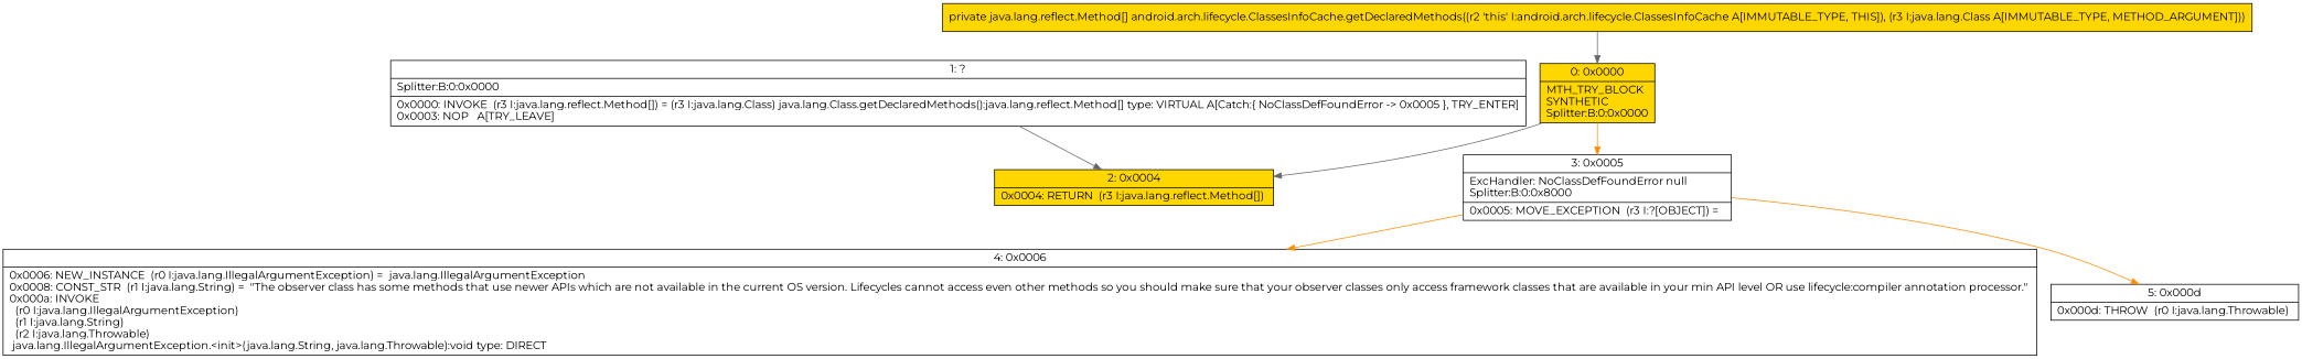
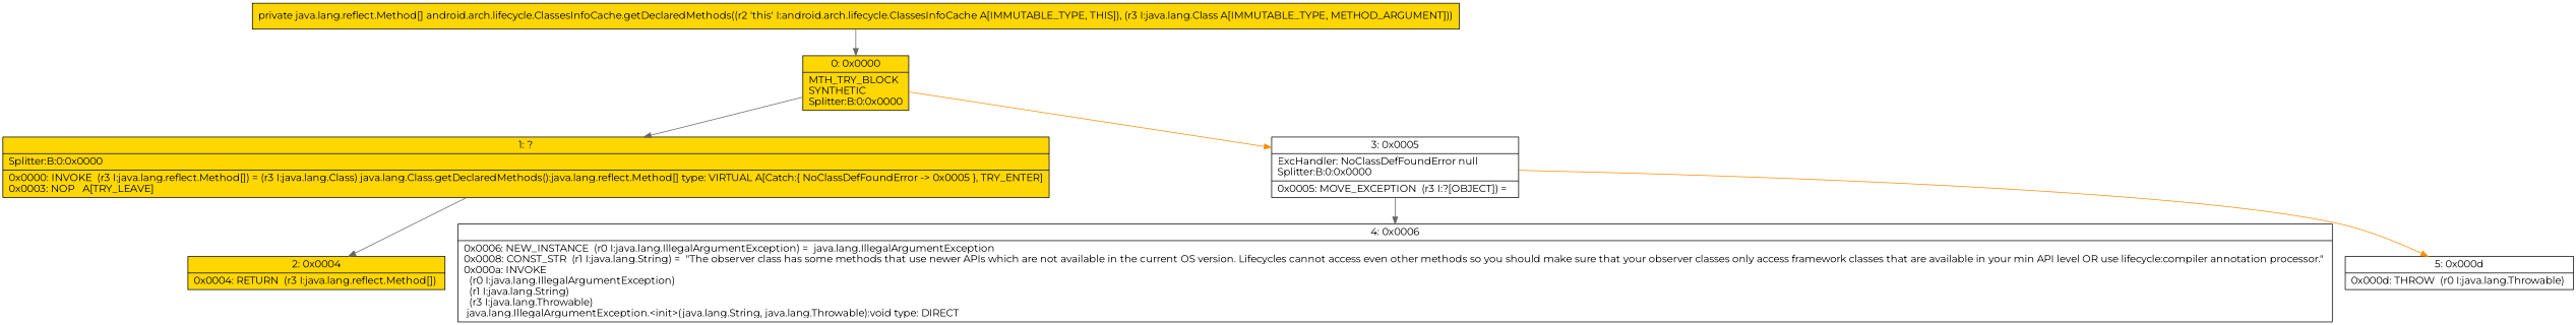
  digraph {
    fontname=Montserrat
    node [fillcolor=white fontname=Montserrat shape=record style=filled]
    edge [color=gray40 fontname=Montserrat]
    n1 [fillcolor=gold label="{0\:\ 0x0000|MTH_TRY_BLOCK\lSYNTHETIC\lSplitter:B:0:0x0000\l}"]
-   n2 [label="{1\:\ ?|Splitter:B:0:0x0000\l|0x0000: INVOKE  (r3 I:java.lang.reflect.Method[]) = (r3 I:java.lang.Class) java.lang.Class.getDeclaredMethods():java.lang.reflect.Method[] type: VIRTUAL A[Catch:\{ NoClassDefFoundError \-\> 0x0005 \}, TRY_ENTER]\l0x0003: NOP   A[TRY_LEAVE]\l}"]
-   n3 [label="{3\:\ 0x0005|ExcHandler: NoClassDefFoundError null\lSplitter:B:0:0x8000\l|0x0005: MOVE_EXCEPTION  (r3 I:?[OBJECT]) =  \l}"]
+   n2 [fillcolor=gold label="{1\:\ ?|Splitter:B:0:0x0000\l|0x0000: INVOKE  (r3 I:java.lang.reflect.Method[]) = (r3 I:java.lang.Class) java.lang.Class.getDeclaredMethods():java.lang.reflect.Method[] type: VIRTUAL A[Catch:\{ NoClassDefFoundError \-\> 0x0005 \}, TRY_ENTER]\l0x0003: NOP   A[TRY_LEAVE]\l}"]
+   n3 [label="{3\:\ 0x0005|ExcHandler: NoClassDefFoundError null\lSplitter:B:0:0x0000\l|0x0005: MOVE_EXCEPTION  (r3 I:?[OBJECT]) =  \l}"]
    n4 [fillcolor=gold label="{2\:\ 0x0004|0x0004: RETURN  (r3 I:java.lang.reflect.Method[]) \l}"]
-   n5 [label="{4\:\ 0x0006|0x0006: NEW_INSTANCE  (r0 I:java.lang.IllegalArgumentException) =  java.lang.IllegalArgumentException \l0x0008: CONST_STR  (r1 I:java.lang.String) =  \"The observer class has some methods that use newer APIs which are not available in the current OS version. Lifecycles cannot access even other methods so you should make sure that your observer classes only access framework classes that are available in your min API level OR use lifecycle:compiler annotation processor.\" \l0x000a: INVOKE  \l  (r0 I:java.lang.IllegalArgumentException)\l  (r1 I:java.lang.String)\l  (r2 I:java.lang.Throwable)\l java.lang.IllegalArgumentException.\<init\>(java.lang.String, java.lang.Throwable):void type: DIRECT \l}"]
+   n5 [label="{4\:\ 0x0006|0x0006: NEW_INSTANCE  (r0 I:java.lang.IllegalArgumentException) =  java.lang.IllegalArgumentException \l0x0008: CONST_STR  (r1 I:java.lang.String) =  \"The observer class has some methods that use newer APIs which are not available in the current OS version. Lifecycles cannot access even other methods so you should make sure that your observer classes only access framework classes that are available in your min API level OR use lifecycle:compiler annotation processor.\" \l0x000a: INVOKE  \l  (r0 I:java.lang.IllegalArgumentException)\l  (r1 I:java.lang.String)\l  (r3 I:java.lang.Throwable)\l java.lang.IllegalArgumentException.\<init\>(java.lang.String, java.lang.Throwable):void type: DIRECT \l}"]
    n6 [label="{5\:\ 0x000d|0x000d: THROW  (r0 I:java.lang.Throwable) \l}"]
    n7 [fillcolor=gold label="{private java.lang.reflect.Method[] android.arch.lifecycle.ClassesInfoCache.getDeclaredMethods((r2 'this' I:android.arch.lifecycle.ClassesInfoCache A[IMMUTABLE_TYPE, THIS]), (r3 I:java.lang.Class A[IMMUTABLE_TYPE, METHOD_ARGUMENT])) }"]
-   n1 -> n4
+   n1 -> n2
    n1 -> n3 [color=darkorange]
    n2 -> n4
-   n3 -> n5 [color=darkorange]
+   n3 -> n5
    n3 -> n6 [color=darkorange]
    n7 -> n1
  }
